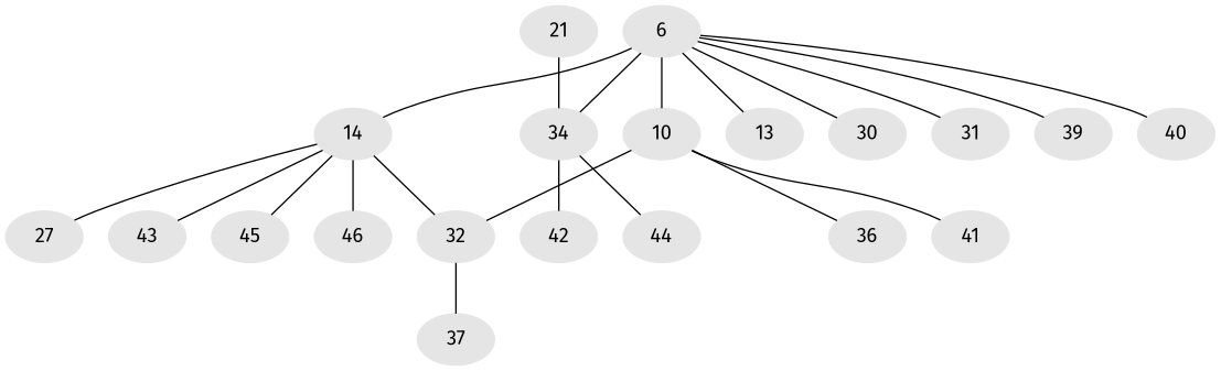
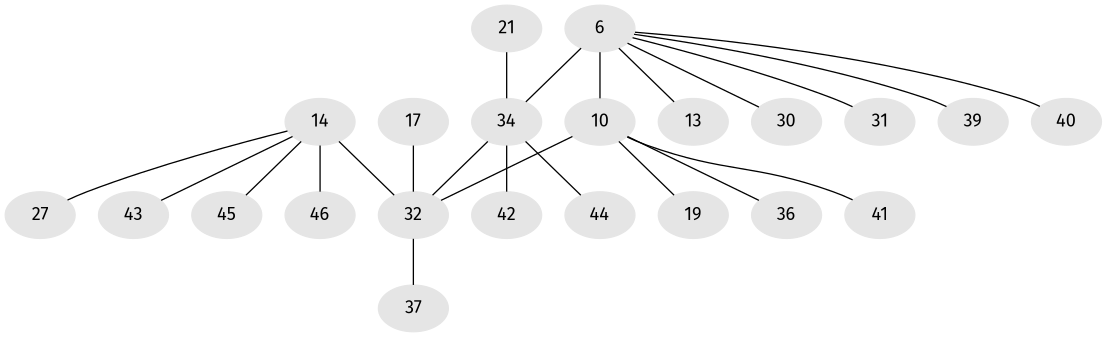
  graph {
    fontname="Fira Sans"
    node [color=gray90 fontname="Fira Sans" style=filled]
    edge [fontname="Fira Sans"]
    6 [super="+2+3"]
    10 [super="+4+9"]
    13
    14 [super="+12"]
    30
    31
    34 [super="+5"]
    39 [super="+22"]
    40
+   19
    n11 [label=32 super="+8+11"]
    36 [super="+32"]
    41
    27
    43 [super="+18+38"]
    45
    46 [super="+26"]
    42 [super="+33"]
    44
    37
+   17
    21 [super="+20"]
    6 -- 10 [weight=3]
    6 -- 13 [weight=2]
-   6 -- 14 [weight=2]
    6 -- 30
    6 -- 31
    6 -- 34 [weight=2]
    6 -- 39
    6 -- 40
+   10 -- 19
    10 -- n11 [weight=2]
    10 -- 36
    10 -- 41
    14 -- n11
    14 -- 27
    14 -- 43
    14 -- 45
    14 -- 46
+   34 -- n11
    34 -- 42
    34 -- 44
    n11 -- 37
+   17 -- n11
    21 -- 34
  }
